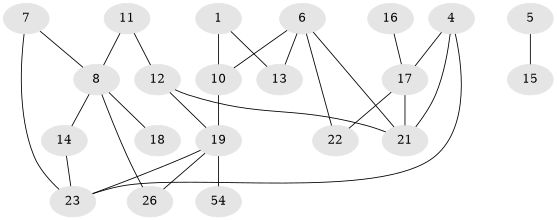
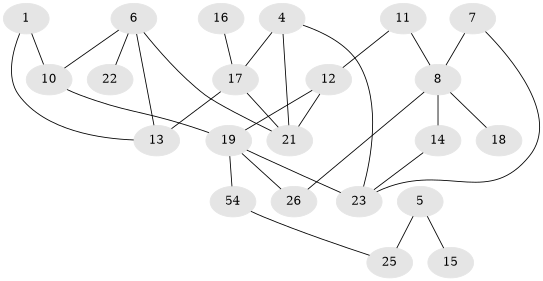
  graph {
    node [color=gray90 style=filled]
    edge [weight=1.0]
    1
    10
    13
    19
    4
    17
    21
    23
    22
    5
    15
+   25
    6
    8
    14
    18
    26
    7
    16
    n20 [label=54]
    11
    12
    1 -- 10
    1 -- 13
    10 -- 19
    19 -- 23
    19 -- 26
    19 -- n20
    4 -- 17
    4 -- 21 [weight=2.0]
    4 -- 23
    17 -- 21
-   17 -- 22
+   17 -- 13
    5 -- 15
+   5 -- 25 [weight=2.0]
    6 -- 10
    6 -- 13
    6 -- 21
    6 -- 22
    8 -- 14
    8 -- 18
    8 -- 26
    14 -- 23
    7 -- 23
    7 -- 8
    16 -- 17
+   n20 -- 25
    11 -- 8
    11 -- 12
    12 -- 19
    12 -- 21
  }
